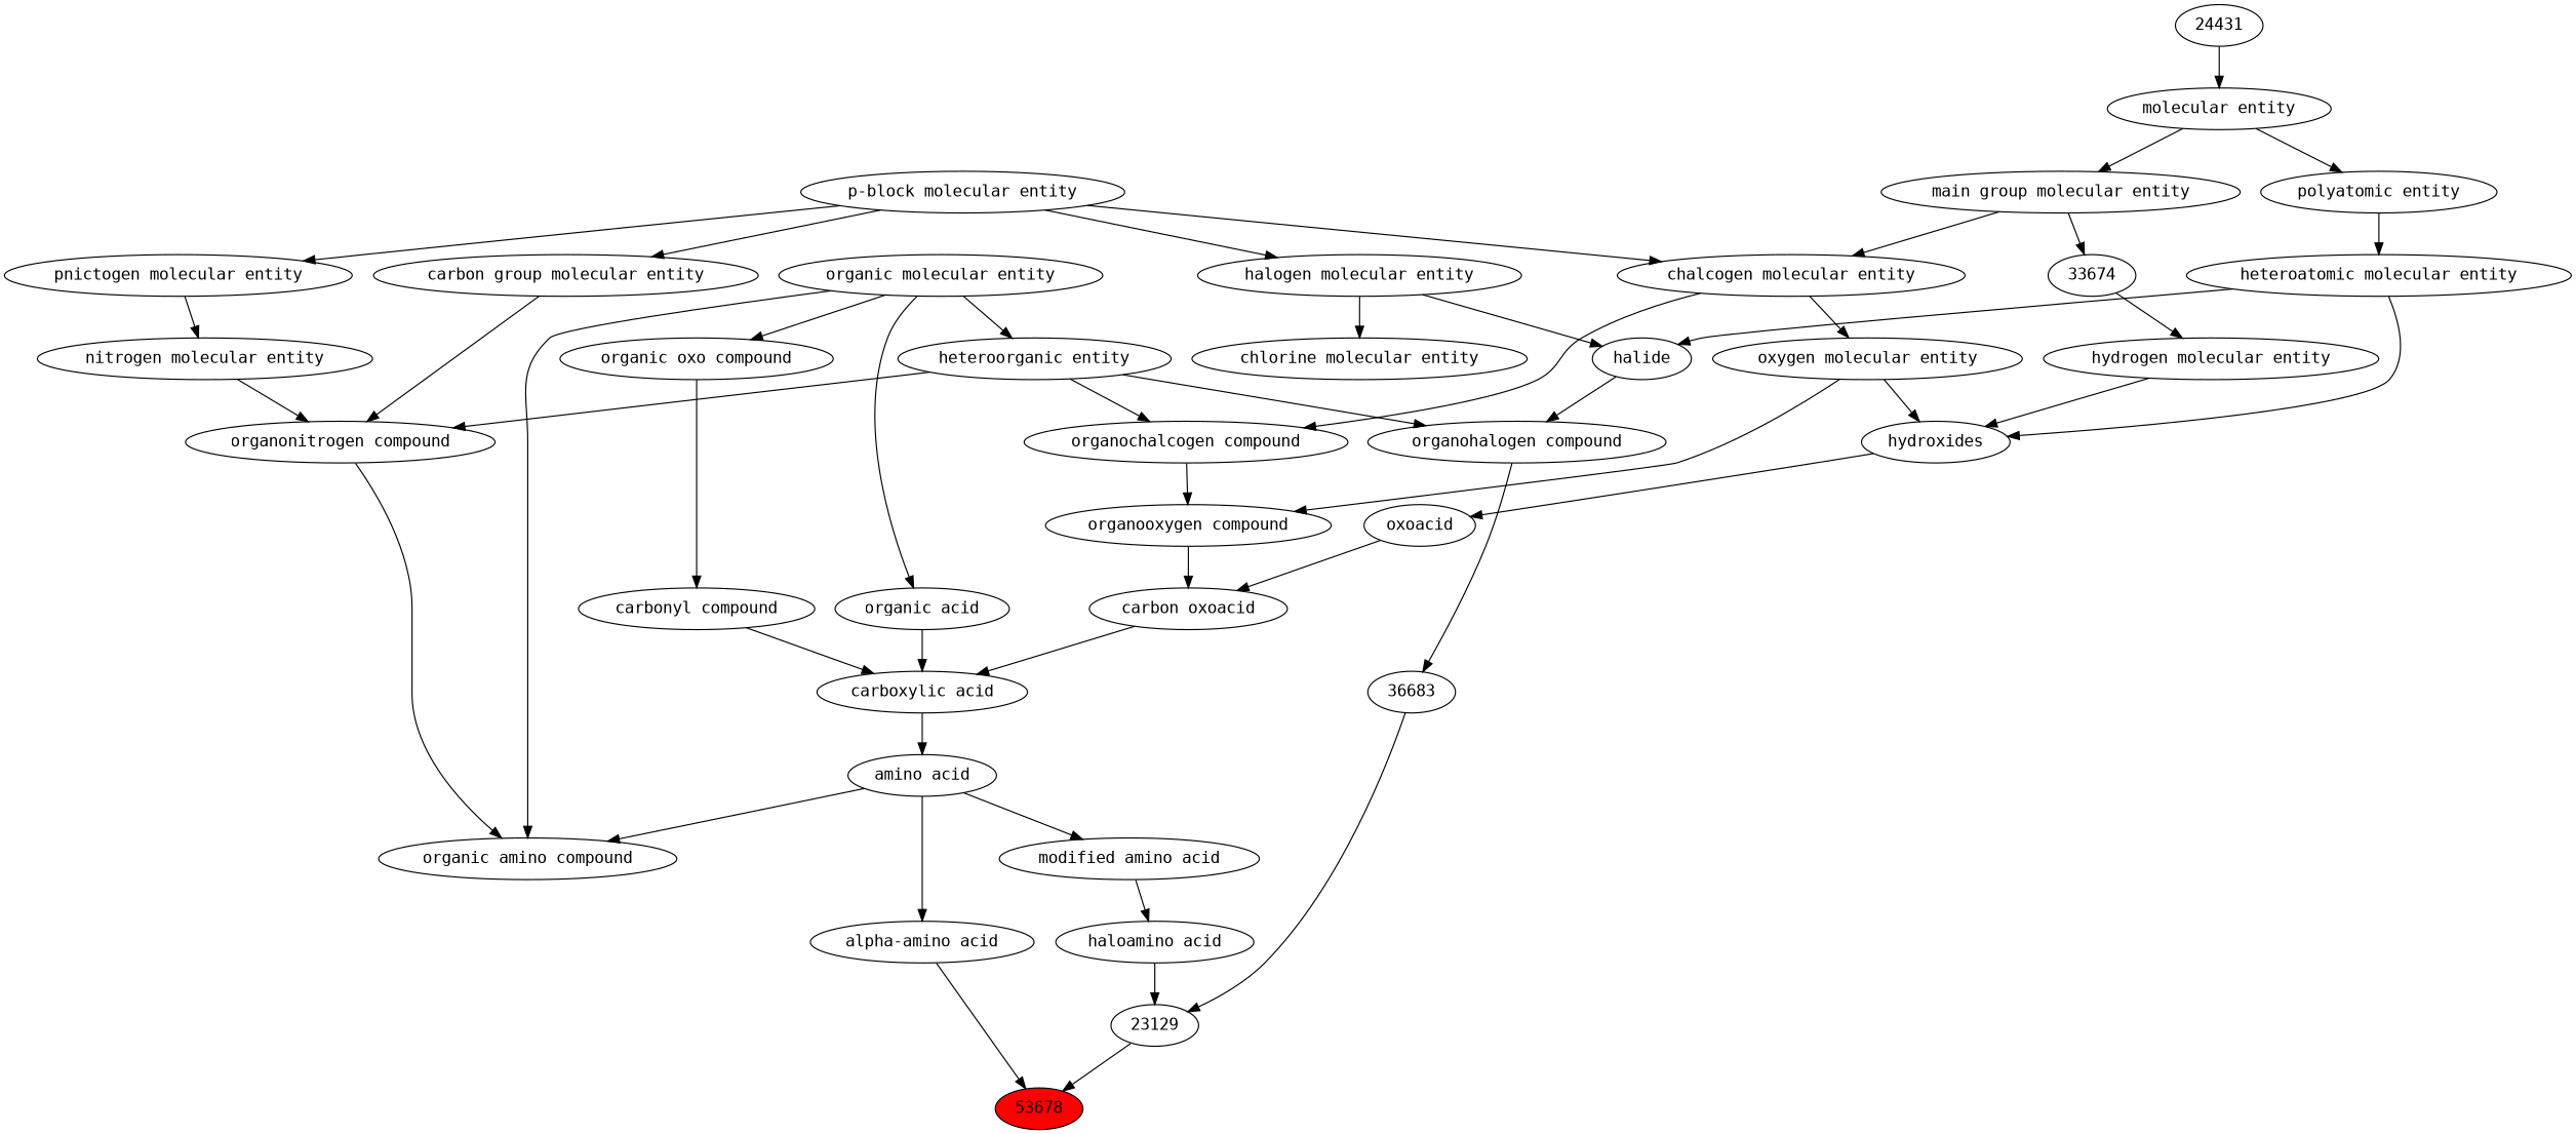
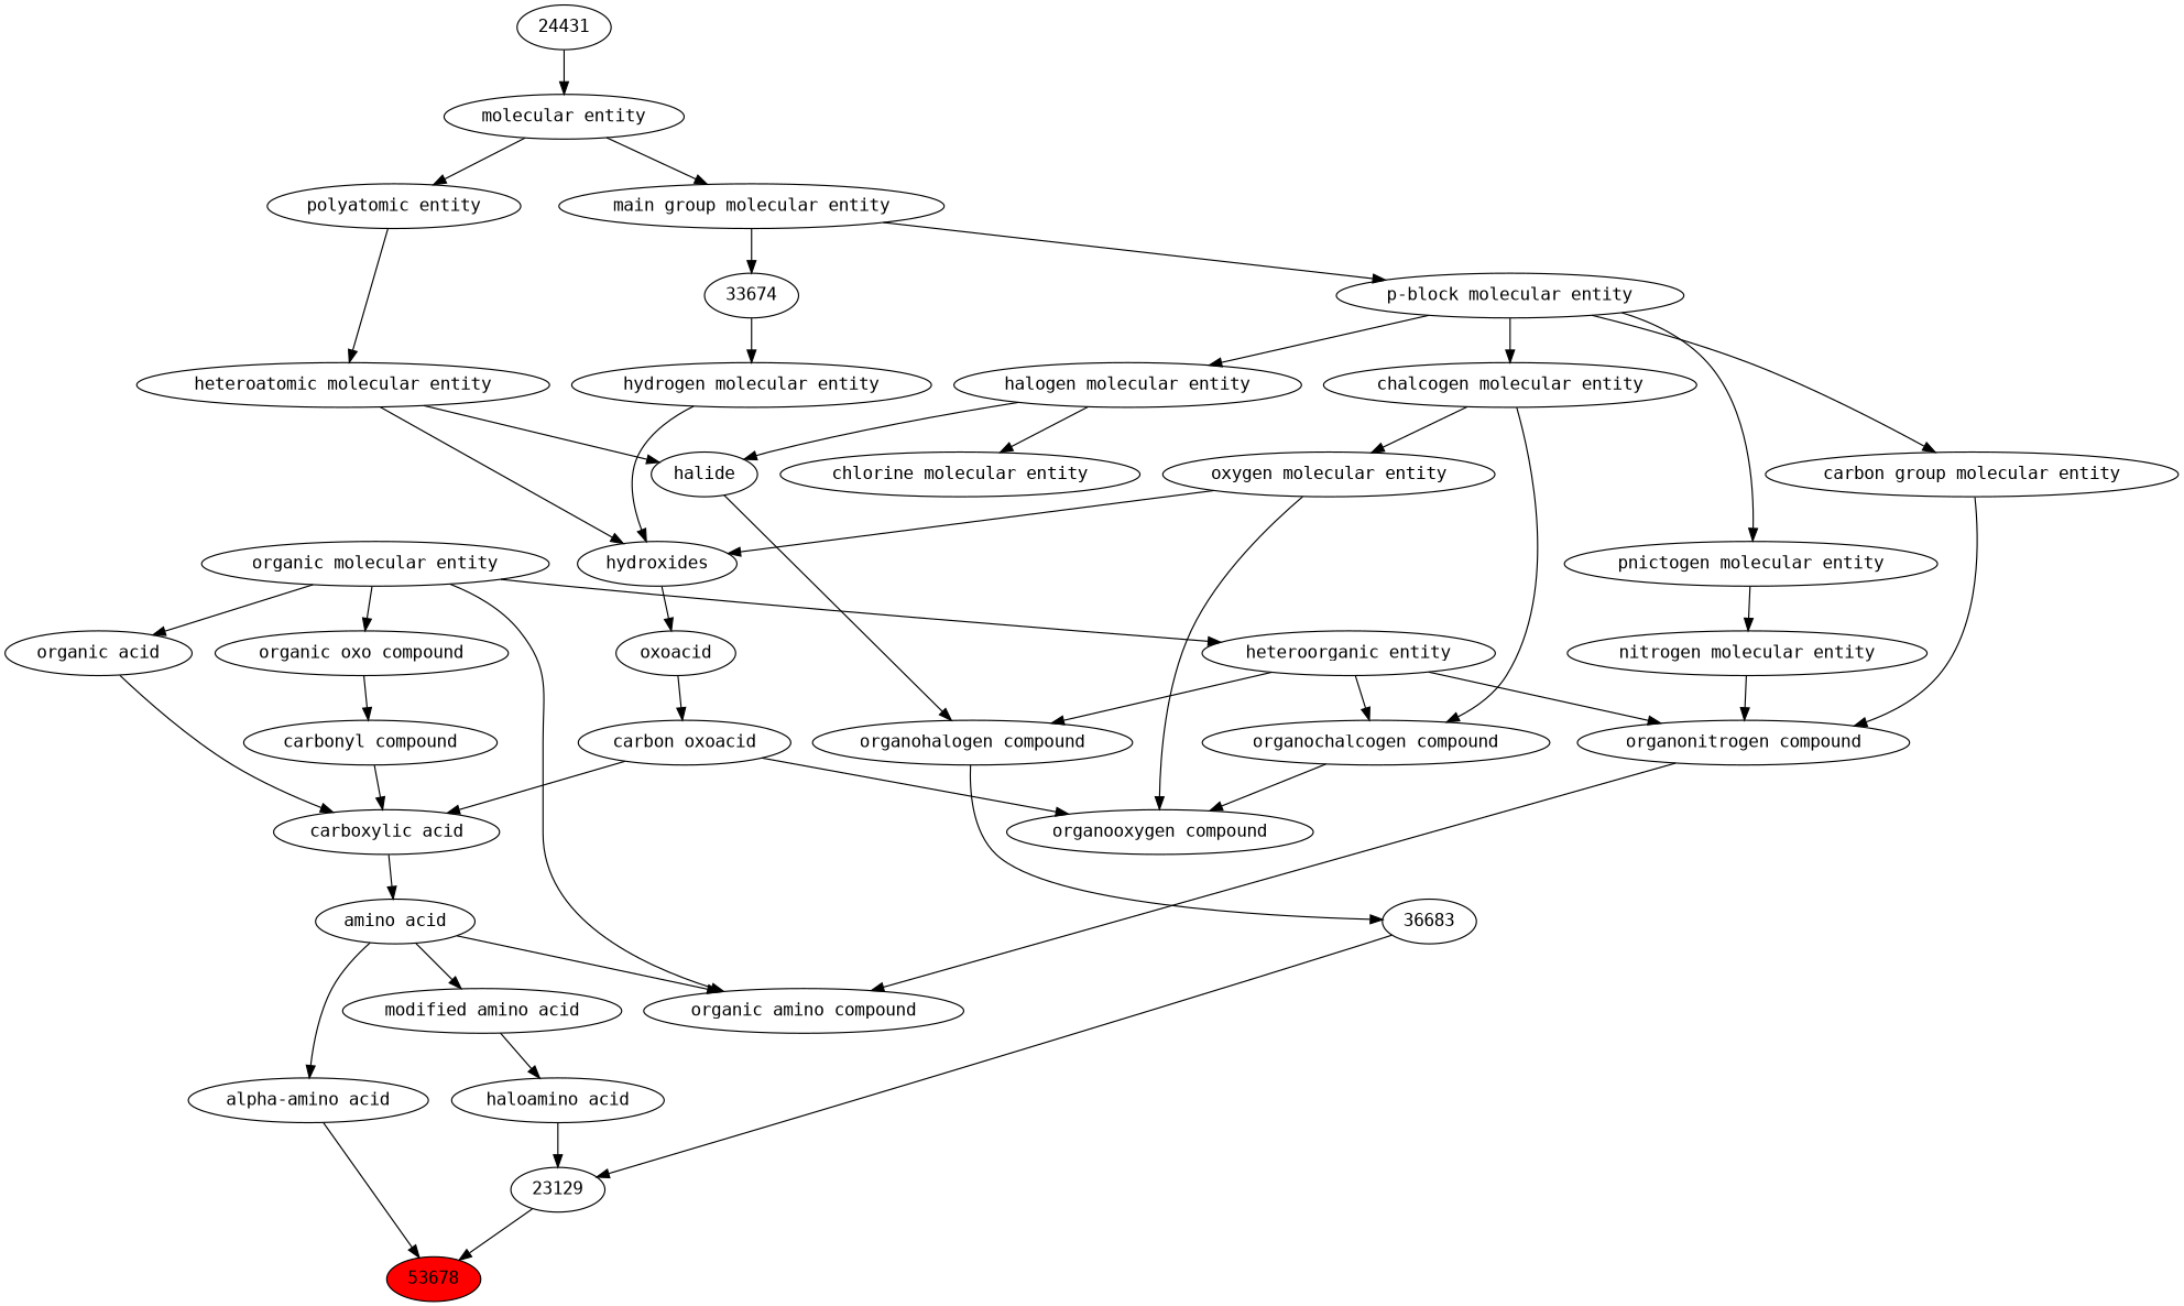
  digraph {
    fontname="DejaVu Sans Mono"
    node [fontname="DejaVu Sans Mono"]
    edge [fontname="DejaVu Sans Mono"]
    n1 [fillcolor=red label=53678 style=filled]
    n2 [label="alpha-amino acid"]
    n3 [label=23129]
    n4 [label="amino acid"]
    n5 [label="modified amino acid"]
    n6 [label="organic amino compound"]
    n7 [label="haloamino acid"]
    n8 [label=36683]
    n9 [label="carboxylic acid"]
    n10 [label="organohalogen compound"]
    n11 [label="chlorine molecular entity"]
    n12 [label="organic molecular entity"]
    n13 [label="organic acid"]
    n14 [label="heteroorganic entity"]
    n15 [label="organic oxo compound"]
    n16 [label="organonitrogen compound"]
    n17 [label="organochalcogen compound"]
    n18 [label="carbonyl compound"]
    n19 [label="carbon oxoacid"]
    n20 [label="organooxygen compound"]
    n21 [label=halide]
    n22 [label="halogen molecular entity"]
    n23 [label="carbon group molecular entity"]
    n24 [label="nitrogen molecular entity"]
    n25 [label=oxoacid]
    n26 [label="heteroatomic molecular entity"]
    n27 [label=hydroxides]
    n28 [label="p-block molecular entity"]
    n29 [label="pnictogen molecular entity"]
    n30 [label="chalcogen molecular entity"]
    n31 [label="oxygen molecular entity"]
    n32 [label="polyatomic entity"]
    n33 [label="main group molecular entity"]
    n34 [label=33674]
    n35 [label="hydrogen molecular entity"]
    n36 [label="molecular entity"]
    n37 [label=24431]
    n2 -> n1
    n3 -> n1
    n4 -> n2
    n4 -> n5
    n4 -> n6
    n5 -> n7
    n7 -> n3
    n8 -> n3
    n9 -> n4
    n10 -> n8
    n12 -> n6
    n12 -> n13
    n12 -> n14
    n12 -> n15
    n13 -> n9
    n14 -> n10
    n14 -> n16
    n14 -> n17
    n15 -> n18
    n16 -> n6
    n17 -> n20
    n18 -> n9
    n19 -> n9
-   n20 -> n19
+   n19 -> n20
    n21 -> n10
    n22 -> n11
    n22 -> n21
    n23 -> n16
    n24 -> n16
    n25 -> n19
    n26 -> n21
    n26 -> n27
    n27 -> n25
    n28 -> n22
    n28 -> n23
    n28 -> n29
    n28 -> n30
    n29 -> n24
    n30 -> n17
    n30 -> n31
    n31 -> n20
    n31 -> n27
    n32 -> n26
-   n33 -> n30
+   n33 -> n28
    n33 -> n34
    n34 -> n35
    n35 -> n27
    n36 -> n32
    n36 -> n33
    n37 -> n36
  }
